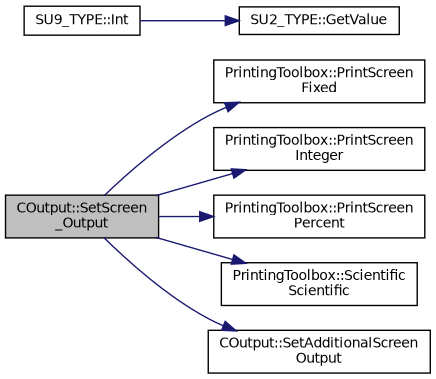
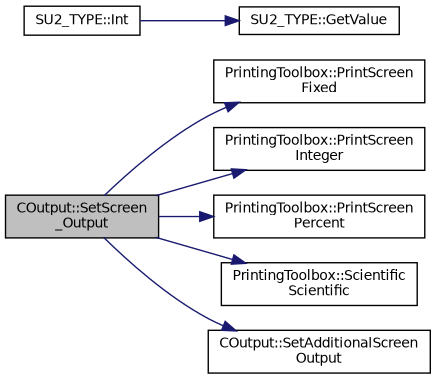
  digraph {
    rankdir=LR
    node [color=black fillcolor=white fontname=Helvetica fontsize=10 shape=record style=filled]
    edge [color=midnightblue fontname=Helvetica fontsize=10 labelfontname=Helvetica labelfontsize=10 style=solid]
    n1 [fillcolor=grey75 fontcolor=black height=0.2 label="COutput::SetScreen\l_Output" width=0.4]
    n2 [height=0.2 label="PrintingToolbox::PrintScreen\lFixed" width=0.4]
    n3 [height=0.2 label="PrintingToolbox::PrintScreen\lInteger" width=0.4]
    n4 [height=0.2 label="PrintingToolbox::PrintScreen\lPercent" width=0.4]
    n5 [height=0.2 label="PrintingToolbox::Scientific\lScientific" width=0.4]
    n6 [height=0.2 label="COutput::SetAdditionalScreen\lOutput" width=0.4]
-   n7 [height=0.2 label="SU9_TYPE::Int" width=0.4]
+   n7 [height=0.2 label="SU2_TYPE::Int" width=0.4]
    n8 [height=0.2 label="SU2_TYPE::GetValue" width=0.4]
    n1 -> n2
    n1 -> n3
    n1 -> n4
    n1 -> n5
    n1 -> n6
    n7 -> n8
  }
